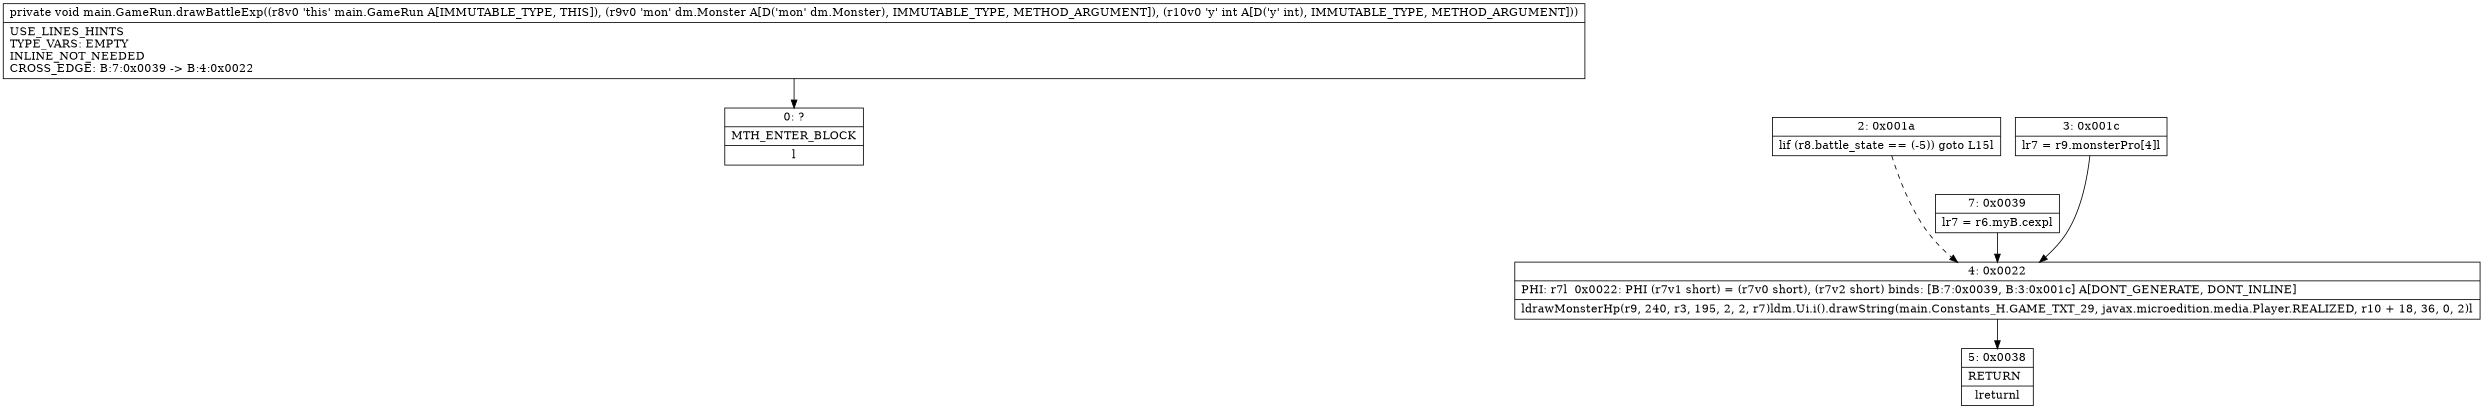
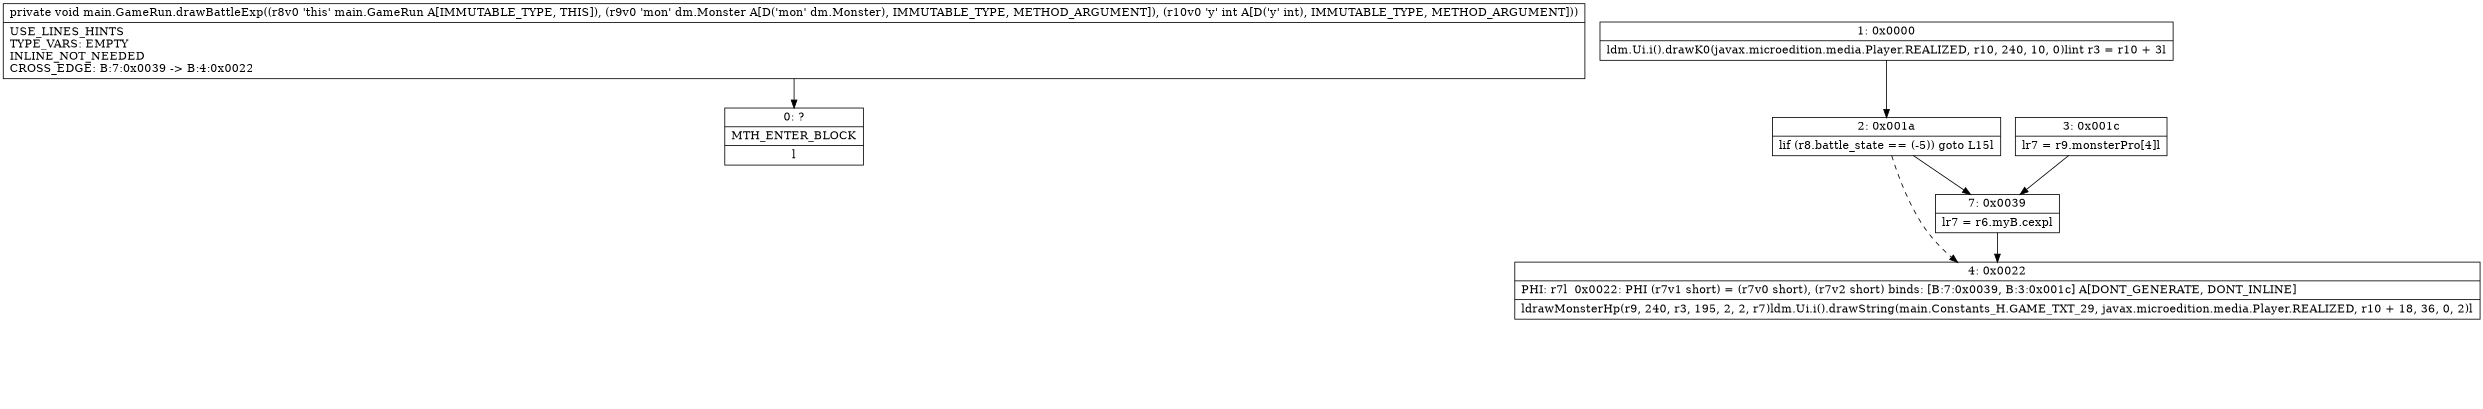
  digraph {
    node [shape=record]
    n1 [label="{0\:\ ?|MTH_ENTER_BLOCK\l|l}"]
+   n2 [label="{1\:\ 0x0000|ldm.Ui.i().drawK0(javax.microedition.media.Player.REALIZED, r10, 240, 10, 0)lint r3 = r10 + 3l}"]
    n3 [label="{2\:\ 0x001a|lif (r8.battle_state == (\-5)) goto L15l}"]
    n4 [label="{7\:\ 0x0039|lr7 = r6.myB.cexpl}"]
    n5 [label="{4\:\ 0x0022|PHI: r7l  0x0022: PHI (r7v1 short) = (r7v0 short), (r7v2 short) binds: [B:7:0x0039, B:3:0x001c] A[DONT_GENERATE, DONT_INLINE]\l|ldrawMonsterHp(r9, 240, r3, 195, 2, 2, r7)ldm.Ui.i().drawString(main.Constants_H.GAME_TXT_29, javax.microedition.media.Player.REALIZED, r10 + 18, 36, 0, 2)l}"]
    n6 [label="{3\:\ 0x001c|lr7 = r9.monsterPro[4]l}"]
-   n7 [label="{5\:\ 0x0038|RETURN\l|lreturnl}"]
    n8 [label="{private void main.GameRun.drawBattleExp((r8v0 'this' main.GameRun A[IMMUTABLE_TYPE, THIS]), (r9v0 'mon' dm.Monster A[D('mon' dm.Monster), IMMUTABLE_TYPE, METHOD_ARGUMENT]), (r10v0 'y' int A[D('y' int), IMMUTABLE_TYPE, METHOD_ARGUMENT]))  | USE_LINES_HINTS\lTYPE_VARS: EMPTY\lINLINE_NOT_NEEDED\lCROSS_EDGE: B:7:0x0039 \-\> B:4:0x0022\l}"]
+   n2 -> n3
+   n3 -> n4
    n3 -> n5 [style=dashed]
    n4 -> n5
-   n5 -> n7
-   n6 -> n5
+   n6 -> n4
    n8 -> n1
  }
